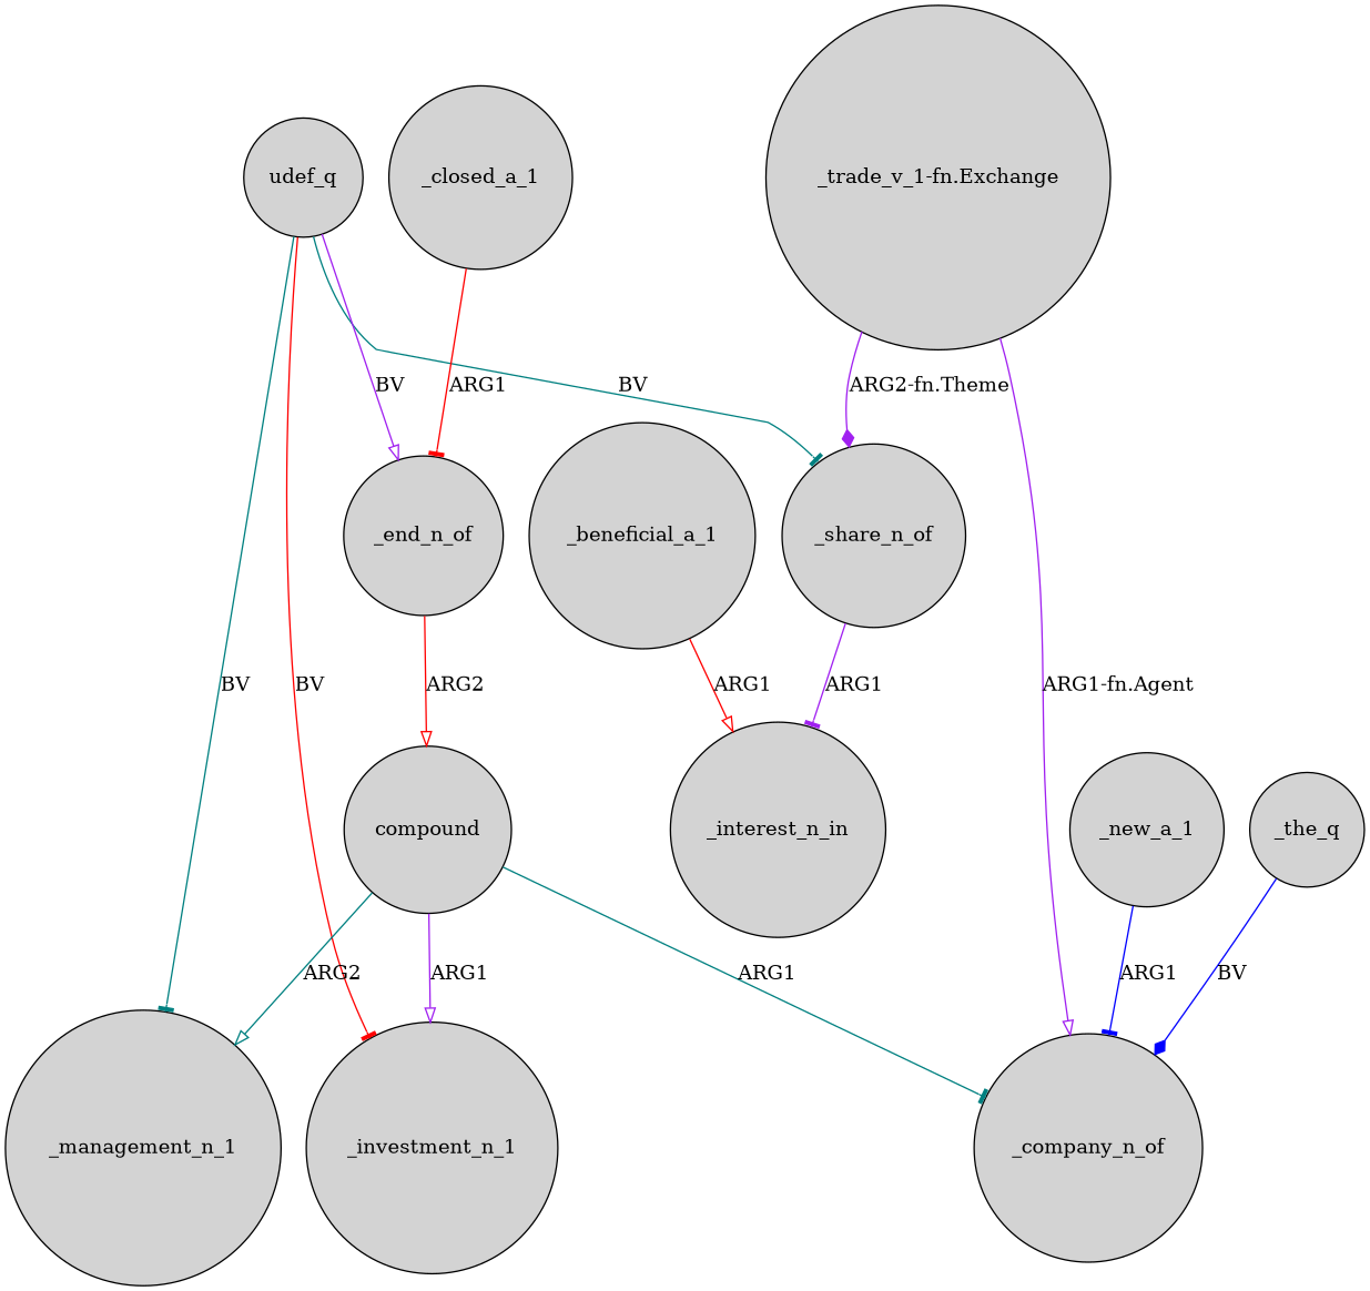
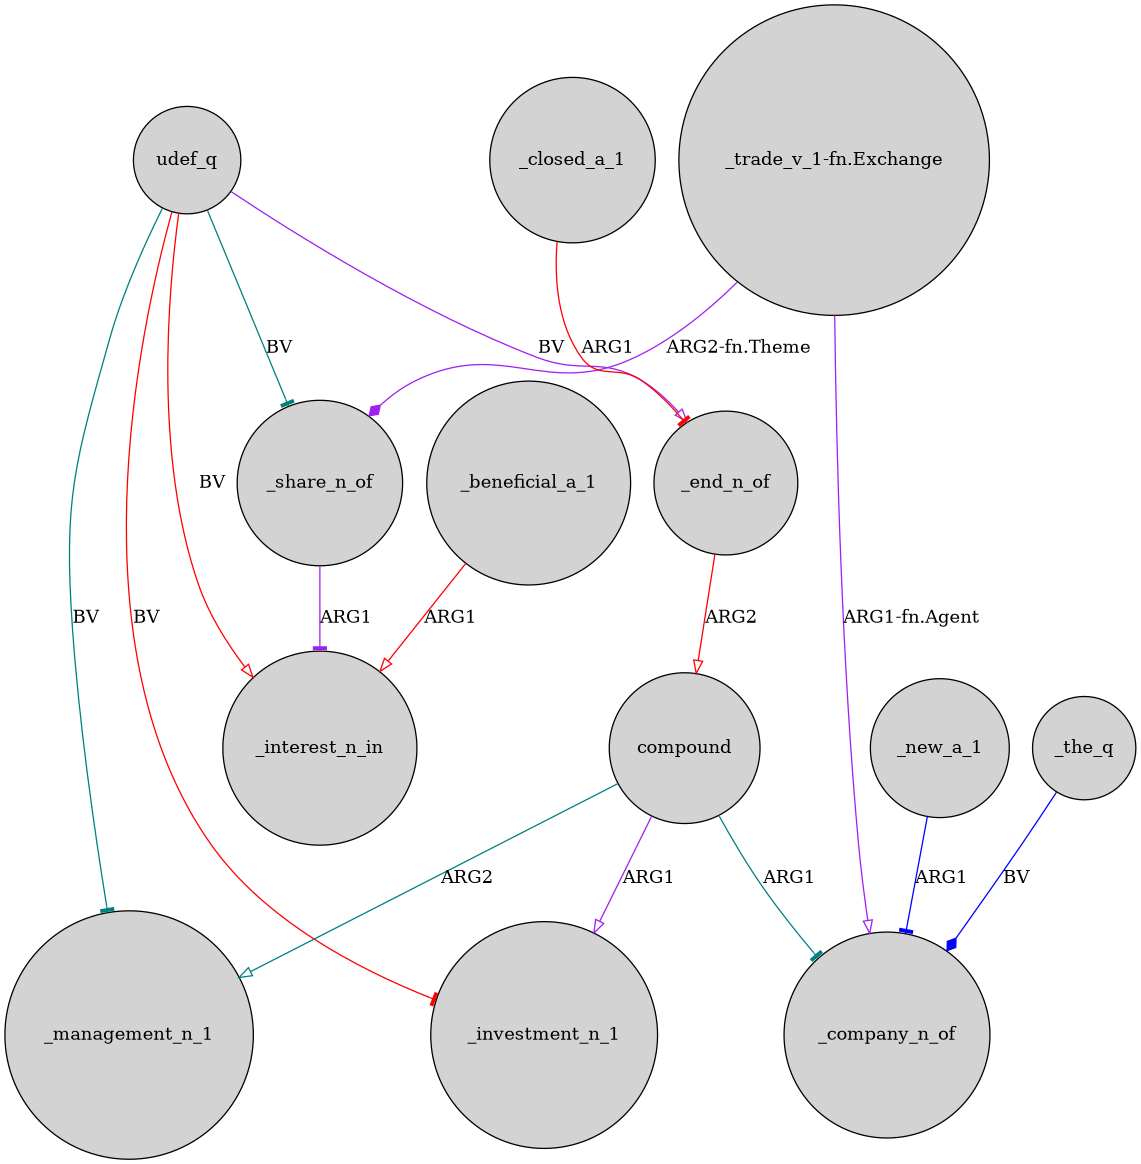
  digraph {
    node [shape=circle style=filled]
    edge [arrowhead=onormal color=purple]
    "_trade_v_1-fn.Exchange"
    _share_n_of
    _company_n_of
    _interest_n_in
    udef_q
    _investment_n_1
    _management_n_1
    _end_n_of
    compound
    _new_a_1
    _beneficial_a_1
    _the_q
    _closed_a_1
    "_trade_v_1-fn.Exchange" -> _share_n_of [arrowhead=diamond label="ARG2-fn.Theme"]
    "_trade_v_1-fn.Exchange" -> _company_n_of [label="ARG1-fn.Agent"]
    _share_n_of -> _interest_n_in [arrowhead=tee label=ARG1]
    udef_q -> _share_n_of [arrowhead=tee color=teal label=BV]
+   udef_q -> _interest_n_in [color=red label=BV]
    udef_q -> _investment_n_1 [arrowhead=tee color=red label=BV]
    udef_q -> _management_n_1 [arrowhead=tee color=teal label=BV]
    udef_q -> _end_n_of [label=BV]
    _end_n_of -> compound [color=red label=ARG2]
    compound -> _company_n_of [arrowhead=tee color=teal label=ARG1]
    compound -> _investment_n_1 [label=ARG1]
    compound -> _management_n_1 [color=teal label=ARG2]
    _new_a_1 -> _company_n_of [arrowhead=tee color=blue label=ARG1]
    _beneficial_a_1 -> _interest_n_in [color=red label=ARG1]
    _the_q -> _company_n_of [arrowhead=diamond color=blue label=BV]
    _closed_a_1 -> _end_n_of [arrowhead=tee color=red label=ARG1]
  }
